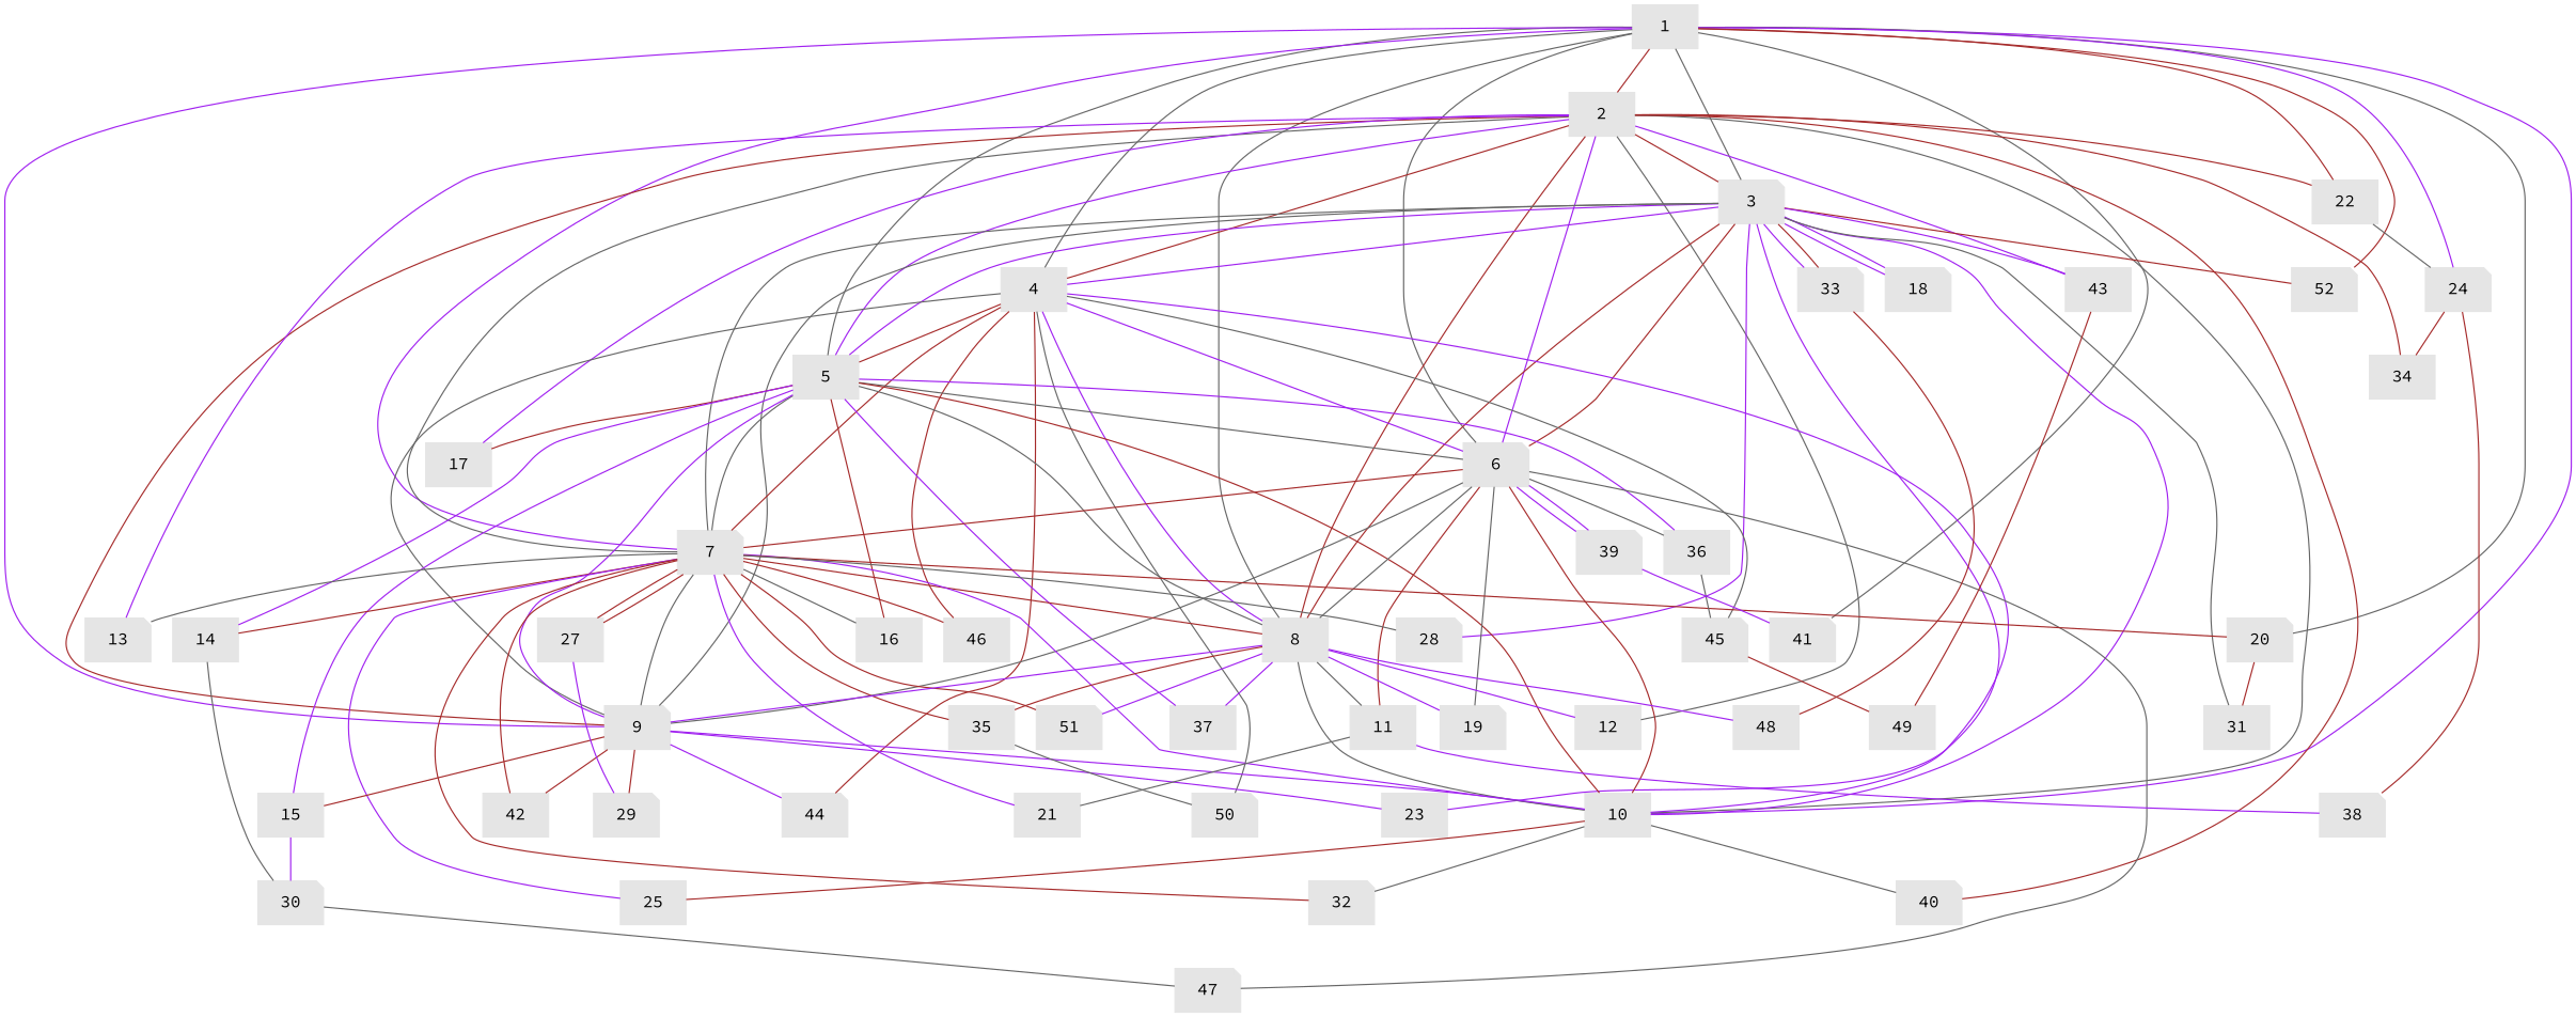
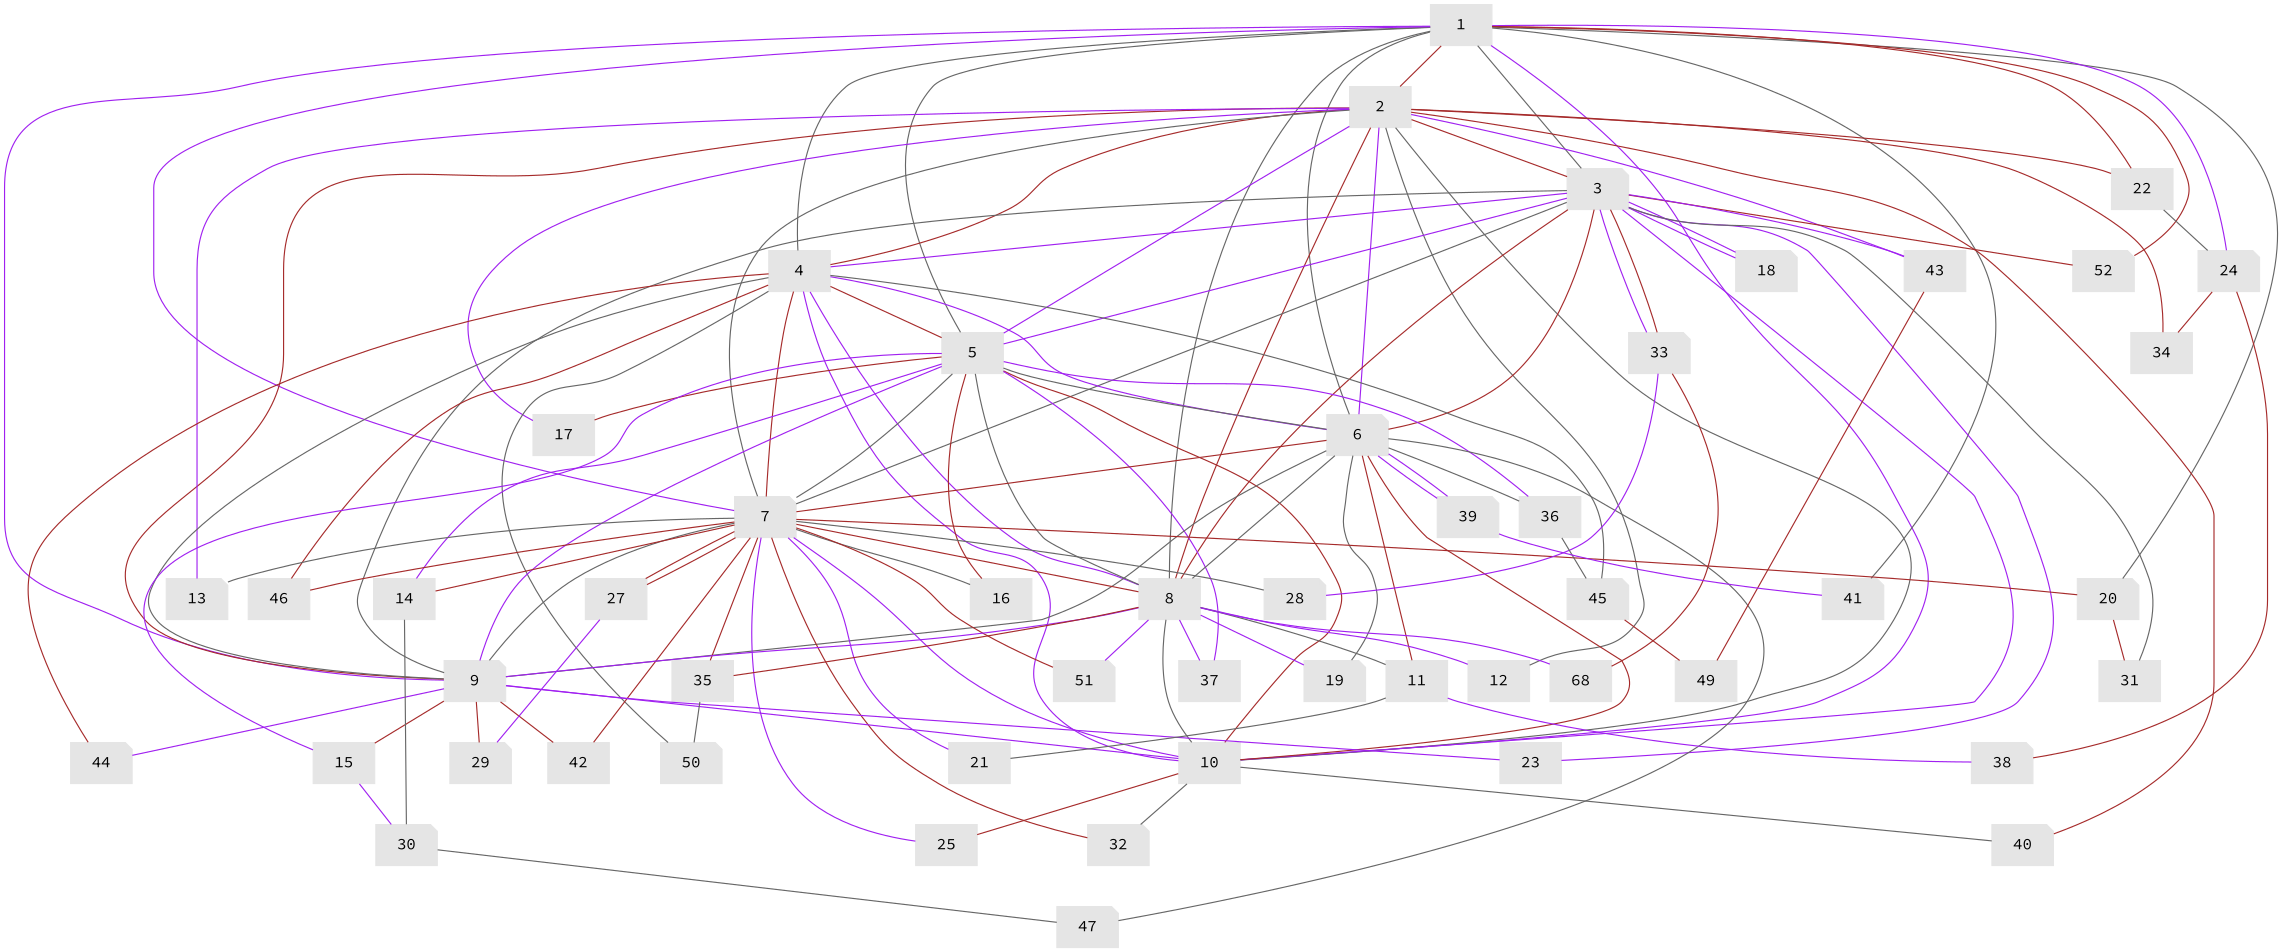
  graph {
    fontname="Source Code Pro"
    node [color=gray90 fontname="Source Code Pro" shape=box style=filled]
    edge [color=brown fontname="Source Code Pro"]
    1
    2
    3 [shape=note]
    4
    5
    6 [shape=note]
    7 [shape=note]
    8
    9 [shape=note]
    10
    20 [shape=note]
    22
    24 [shape=note]
    41 [shape=note]
    52 [shape=note]
    12
    13 [shape=note]
    17
    34
    40 [shape=note]
    43
    18 [shape=note]
    23
    28 [shape=note]
    31
    33 [shape=note]
    44 [shape=note]
    45 [shape=note]
    46
    50 [shape=note]
    14
    15
    16
    36
    37
    11
    19 [shape=note]
    39 [shape=note]
    47 [shape=note]
    21
    25
    27
    32 [shape=note]
    35
    42
    51 [shape=note]
-   48
+   48 [label=68]
    29 [shape=note]
    38 [shape=note]
    49
    30 [shape=note]
    1 -- 2
    1 -- 3 [color=gray40]
    1 -- 4 [color=gray40]
    1 -- 5 [color=gray40]
    1 -- 6 [color=gray40]
    1 -- 7 [color=purple]
    1 -- 8 [color=gray40]
    1 -- 9 [color=purple]
    1 -- 10 [color=purple]
    1 -- 20 [color=gray40]
    1 -- 22
    1 -- 24 [color=purple]
    1 -- 41 [color=gray40]
    1 -- 52
    2 -- 3
    2 -- 4
    2 -- 5 [color=purple]
    2 -- 6 [color=purple]
    2 -- 7 [color=gray40]
    2 -- 8
    2 -- 9
    2 -- 10 [color=gray40]
    2 -- 22
    2 -- 12 [color=gray40]
    2 -- 13 [color=purple]
    2 -- 17 [color=purple]
    2 -- 34
    2 -- 40
    2 -- 43 [color=purple]
    3 -- 4 [color=purple]
    3 -- 5 [color=purple]
    3 -- 6
    3 -- 7 [color=gray40]
    3 -- 8
    3 -- 9 [color=gray40]
    3 -- 10 [color=purple]
    3 -- 52
    3 -- 43 [color=purple]
    3 -- 18 [color=purple]
    3 -- 18 [color=purple]
    3 -- 23 [color=purple]
-   3 -- 28 [color=purple]
+   33 -- 28 [color=purple]
    3 -- 31 [color=gray40]
    3 -- 33 [color=purple]
    3 -- 33
    4 -- 5
    4 -- 6 [color=purple]
    4 -- 7
    4 -- 8 [color=purple]
    4 -- 9 [color=gray40]
    4 -- 10 [color=purple]
    4 -- 44
    4 -- 45 [color=gray40]
    4 -- 46
    4 -- 50 [color=gray40]
    5 -- 6 [color=gray40]
    5 -- 7 [color=gray40]
    5 -- 8 [color=gray40]
    5 -- 9 [color=purple]
    5 -- 10
    5 -- 17
    5 -- 14 [color=purple]
    5 -- 15 [color=purple]
    5 -- 16
    5 -- 36 [color=purple]
    5 -- 37 [color=purple]
    6 -- 7
    6 -- 8 [color=gray40]
    6 -- 9 [color=gray40]
    6 -- 10
    6 -- 36 [color=gray40]
    6 -- 11
    6 -- 19 [color=gray40]
    6 -- 39 [color=purple]
    6 -- 39 [color=purple]
    6 -- 47 [color=gray40]
    7 -- 8
    7 -- 9 [color=gray40]
    7 -- 10 [color=purple]
    7 -- 20
    7 -- 13 [color=gray40]
    7 -- 28 [color=gray40]
    7 -- 46
    7 -- 14
    7 -- 16 [color=gray40]
    7 -- 21 [color=purple]
    7 -- 25 [color=purple]
    7 -- 27
    7 -- 27
    7 -- 32
    7 -- 35
    7 -- 42
    7 -- 51
    8 -- 9 [color=purple]
    8 -- 10 [color=gray40]
    8 -- 12 [color=purple]
    8 -- 37 [color=purple]
    8 -- 11 [color=gray40]
    8 -- 19 [color=purple]
    8 -- 35
    8 -- 51 [color=purple]
    8 -- 48 [color=purple]
    9 -- 10 [color=purple]
    9 -- 23 [color=purple]
    9 -- 44 [color=purple]
    9 -- 15
    9 -- 42
    9 -- 29
    10 -- 40 [color=gray40]
    10 -- 25
    10 -- 32 [color=gray40]
    20 -- 31
    22 -- 24 [color=gray40]
    24 -- 34
    24 -- 38
    43 -- 49
    33 -- 48
    45 -- 49
    14 -- 30 [color=gray40]
    15 -- 30 [color=purple]
    36 -- 45 [color=gray40]
    11 -- 21 [color=gray40]
    11 -- 38 [color=purple]
    39 -- 41 [color=purple]
    27 -- 29 [color=purple]
    35 -- 50 [color=gray40]
    30 -- 47 [color=gray40]
  }
